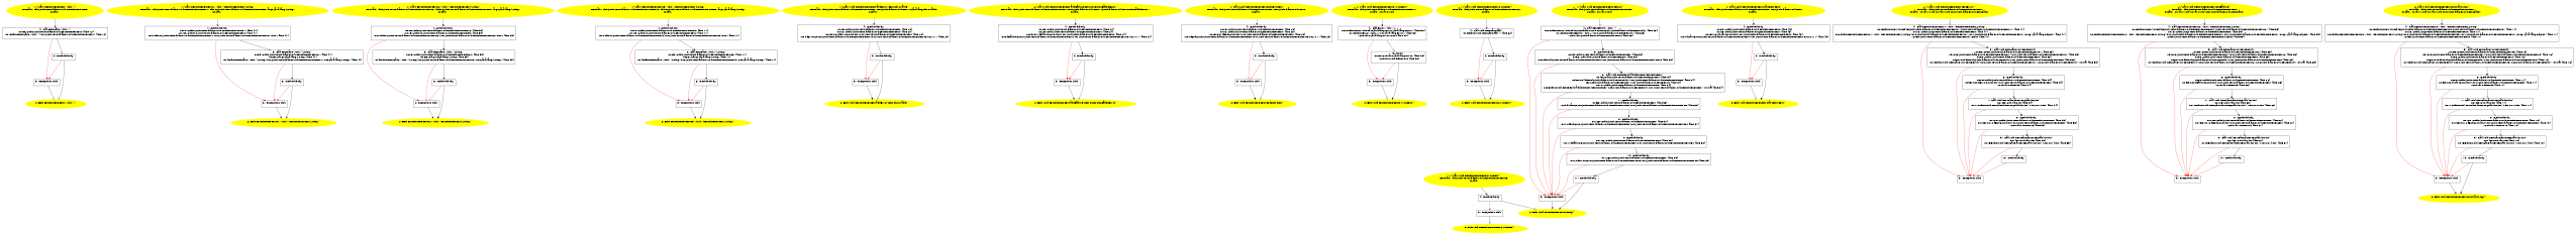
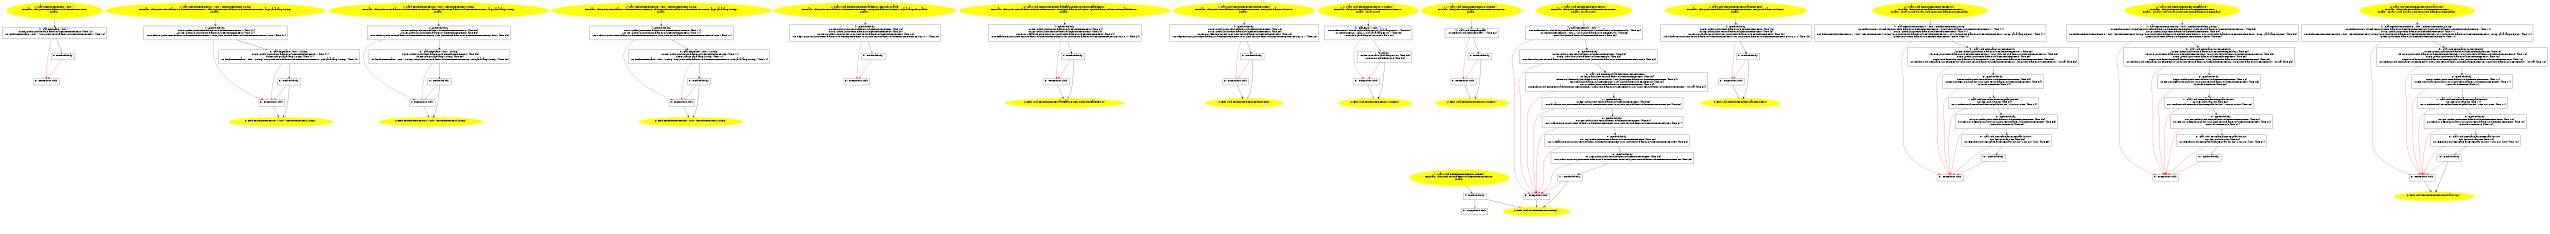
  digraph {
    node [shape=box]
    edge [arrowhead=vee]
    n1 [color=yellow label="1: Start TestListenerTest.<init>()\nFormals:  this:junit.tests.framework.TestListenerTest*\nLocals:  \n  " style=filled shape=""]
    n2 [label="4:  Call TestCase.<init>() \n   n$0=*&this:junit.tests.framework.TestListenerTest* [line 12]\n  n$1=_fun_TestCase.<init>()(n$0:junit.tests.framework.TestListenerTest*) [line 12]\n "]
    n3 [label="3:  exceptions sink \n  "]
    n4 [label="5:  method_body \n  "]
-   n5 [color=yellow label="2: Exit TestListenerTest.<init>() \n  " style=filled shape=""]
    n6 [color=yellow label="1: Start TestListenerTest$1.<init>(TestListenerTest,String)\nFormals:  this:junit.tests.framework.TestListenerTest$1* this$0:junit.tests.framework.TestListenerTest* arg0:java.lang.String*\nLocals:  \n  " style=filled shape=""]
    n7 [label="4:  method_body \n   n$0=*&this:junit.tests.framework.TestListenerTest$1* [line 47]\n  n$1=*&this$0:junit.tests.framework.TestListenerTest* [line 47]\n  *n$0.this$0:junit.tests.framework.TestListenerTest$1(root junit.tests.framework.TestListenerTest$1)=n$1 [line 47]\n "]
    n8 [label="3:  exceptions sink \n  "]
    n9 [label="5:  Call TestCase.<init>(String) \n   n$2=*&this:junit.tests.framework.TestListenerTest$1* [line 47]\n  n$3=*&arg0:java.lang.String* [line 47]\n  n$4=_fun_TestCase.<init>(String)(n$2:junit.tests.framework.TestListenerTest$1*,n$3:java.lang.String*) [line 47]\n "]
    n10 [color=yellow label="2: Exit TestListenerTest$1.<init>(TestListenerTest,String) \n  " style=filled shape=""]
    n11 [label="6:  method_body \n  "]
    n12 [color=yellow label="1: Start TestListenerTest$2.<init>(TestListenerTest,String)\nFormals:  this:junit.tests.framework.TestListenerTest$2* this$0:junit.tests.framework.TestListenerTest* arg0:java.lang.String*\nLocals:  \n  " style=filled shape=""]
    n13 [label="4:  method_body \n   n$0=*&this:junit.tests.framework.TestListenerTest$2* [line 59]\n  n$1=*&this$0:junit.tests.framework.TestListenerTest* [line 59]\n  *n$0.this$0:junit.tests.framework.TestListenerTest$2(root junit.tests.framework.TestListenerTest$2)=n$1 [line 59]\n "]
    n14 [label="3:  exceptions sink \n  "]
    n15 [label="5:  Call TestCase.<init>(String) \n   n$2=*&this:junit.tests.framework.TestListenerTest$2* [line 59]\n  n$3=*&arg0:java.lang.String* [line 59]\n  n$4=_fun_TestCase.<init>(String)(n$2:junit.tests.framework.TestListenerTest$2*,n$3:java.lang.String*) [line 59]\n "]
    n16 [color=yellow label="2: Exit TestListenerTest$2.<init>(TestListenerTest,String) \n  " style=filled shape=""]
    n17 [label="6:  method_body \n  "]
    n18 [color=yellow label="1: Start TestListenerTest$3.<init>(TestListenerTest,String)\nFormals:  this:junit.tests.framework.TestListenerTest$3* this$0:junit.tests.framework.TestListenerTest* arg0:java.lang.String*\nLocals:  \n  " style=filled shape=""]
    n19 [label="4:  method_body \n   n$0=*&this:junit.tests.framework.TestListenerTest$3* [line 71]\n  n$1=*&this$0:junit.tests.framework.TestListenerTest* [line 71]\n  *n$0.this$0:junit.tests.framework.TestListenerTest$3(root junit.tests.framework.TestListenerTest$3)=n$1 [line 71]\n "]
    n20 [label="3:  exceptions sink \n  "]
    n21 [label="5:  Call TestCase.<init>(String) \n   n$2=*&this:junit.tests.framework.TestListenerTest$3* [line 71]\n  n$3=*&arg0:java.lang.String* [line 71]\n  n$4=_fun_TestCase.<init>(String)(n$2:junit.tests.framework.TestListenerTest$3*,n$3:java.lang.String*) [line 71]\n "]
    n22 [color=yellow label="2: Exit TestListenerTest$3.<init>(TestListenerTest,String) \n  " style=filled shape=""]
    n23 [label="6:  method_body \n  "]
    n24 [color=yellow label="1: Start void TestListenerTest.addError(Test,Throwable)\nFormals:  this:junit.tests.framework.TestListenerTest* test:junit.framework.Test* e:java.lang.Throwable*\nLocals:  \n  " style=filled shape=""]
    n25 [label="4:  method_body \n   n$0=*&this:junit.tests.framework.TestListenerTest* [line 20]\n  n$1=*&this:junit.tests.framework.TestListenerTest* [line 20]\n  n$2=*n$1.fErrorCount:int(root junit.tests.framework.TestListenerTest) [line 20]\n  *n$0.fErrorCount:junit.tests.framework.TestListenerTest(root junit.tests.framework.TestListenerTest)=(n$2 + 1) [line 20]\n "]
    n26 [label="3:  exceptions sink \n  "]
    n27 [label="5:  method_body \n  "]
-   n28 [color=yellow label="2: Exit void TestListenerTest.addError(Test,Throwable) \n  " style=filled shape=""]
    n29 [color=yellow label="1: Start void TestListenerTest.addFailure(Test,AssertionFailedError)\nFormals:  this:junit.tests.framework.TestListenerTest* test:junit.framework.Test* t:junit.framework.AssertionFailedError*\nLocals:  \n  " style=filled shape=""]
    n30 [label="4:  method_body \n   n$0=*&this:junit.tests.framework.TestListenerTest* [line 24]\n  n$1=*&this:junit.tests.framework.TestListenerTest* [line 24]\n  n$2=*n$1.fFailureCount:int(root junit.tests.framework.TestListenerTest) [line 24]\n  *n$0.fFailureCount:junit.tests.framework.TestListenerTest(root junit.tests.framework.TestListenerTest)=(n$2 + 1) [line 24]\n "]
    n31 [label="3:  exceptions sink \n  "]
    n32 [label="5:  method_body \n  "]
    n33 [color=yellow label="2: Exit void TestListenerTest.addFailure(Test,AssertionFailedError) \n  " style=filled shape=""]
    n34 [color=yellow label="1: Start void TestListenerTest.endTest(Test)\nFormals:  this:junit.tests.framework.TestListenerTest* test:junit.framework.Test*\nLocals:  \n  " style=filled shape=""]
    n35 [label="4:  method_body \n   n$0=*&this:junit.tests.framework.TestListenerTest* [line 28]\n  n$1=*&this:junit.tests.framework.TestListenerTest* [line 28]\n  n$2=*n$1.fEndCount:int(root junit.tests.framework.TestListenerTest) [line 28]\n  *n$0.fEndCount:junit.tests.framework.TestListenerTest(root junit.tests.framework.TestListenerTest)=(n$2 + 1) [line 28]\n "]
    n36 [label="3:  exceptions sink \n  "]
    n37 [label="5:  method_body \n  "]
    n38 [color=yellow label="2: Exit void TestListenerTest.endTest(Test) \n  " style=filled shape=""]
    n39 [color=yellow label="1: Start void TestListenerTest$1.runTest()\nFormals:  this:junit.tests.framework.TestListenerTest$1*\nLocals:  $irvar0:void \n  " style=filled shape=""]
    n40 [label="4:  Call Error.<init>() \n   n$0=_fun___new(sizeof(t=java.lang.Error):java.lang.Error*) [line 50]\n  n$1=_fun_Error.<init>()(n$0:java.lang.Error*) [line 50]\n  *&$irvar0:java.lang.Error*=n$0 [line 50]\n "]
    n41 [label="3:  exceptions sink \n  "]
    n42 [label="5:  throw \n   n$2=*&$irvar0:java.lang.Error* [line 50]\n  *&return:void=EXN n$2 [line 50]\n "]
    n43 [color=yellow label="2: Exit void TestListenerTest$1.runTest() \n  " style=filled shape=""]
    n44 [color=yellow label="1: Start void TestListenerTest$2.runTest()\nFormals:  this:junit.tests.framework.TestListenerTest$2*\nLocals:  \n  " style=filled shape=""]
    n45 [label="4:  Call void TestCase.fail() \n   n$0=_fun_void TestCase.fail()() [line 62]\n "]
    n46 [label="3:  exceptions sink \n  "]
    n47 [label="5:  method_body \n  "]
    n48 [color=yellow label="2: Exit void TestListenerTest$2.runTest() \n  " style=filled shape=""]
    n49 [color=yellow label="1: Start void TestListenerTest$3.runTest()\nFormals:  this:junit.tests.framework.TestListenerTest$3*\nLocals:  \n  " style=filled shape=""]
    n50 [label="4:  method_body \n  "]
    n51 [label="3:  exceptions sink \n  "]
    n52 [color=yellow label="2: Exit void TestListenerTest.setUp() \n  " style=filled shape=""]
-   n53 [color=yellow label="2: Exit void TestListenerTest$3.runTest() \n  " style=filled shape=""]
    n54 [color=yellow label="1: Start void TestListenerTest.setUp()\nFormals:  this:junit.tests.framework.TestListenerTest*\nLocals:  $irvar0:void \n  " style=filled shape=""]
    n55 [label="4:  Call TestResult.<init>() \n   n$0=_fun___new(sizeof(t=junit.framework.TestResult):junit.framework.TestResult*) [line 33]\n  n$1=_fun_TestResult.<init>()(n$0:junit.framework.TestResult*) [line 33]\n  *&$irvar0:junit.framework.TestResult*=n$0 [line 33]\n "]
    n56 [label="3:  exceptions sink \n  "]
    n57 [label="5:  method_body \n   n$2=*&this:junit.tests.framework.TestListenerTest* [line 33]\n  n$3=*&$irvar0:junit.framework.TestResult* [line 33]\n  *n$2.fResult:junit.tests.framework.TestListenerTest(root junit.tests.framework.TestListenerTest)=n$3 [line 33]\n "]
    n58 [label="6:  Call void TestResult.addListener(TestListener) \n   n$4=*&this:junit.tests.framework.TestListenerTest* [line 34]\n  n$5=*n$4.fResult:junit.framework.TestResult*(root junit.tests.framework.TestListenerTest) [line 34]\n  _=*n$5:junit.framework.TestResult*(root junit.framework.TestResult) [line 34]\n  n$7=*&this:junit.tests.framework.TestListenerTest* [line 34]\n  n$8=_fun_void TestResult.addListener(TestListener)(n$5:junit.framework.TestResult*,n$7:junit.tests.framework.TestListenerTest*) virtual [line 34]\n "]
    n59 [label="7:  method_body \n   n$9=*&this:junit.tests.framework.TestListenerTest* [line 36]\n  *n$9.fStartCount:junit.tests.framework.TestListenerTest(root junit.tests.framework.TestListenerTest)=0 [line 36]\n "]
    n60 [label="8:  method_body \n   n$10=*&this:junit.tests.framework.TestListenerTest* [line 37]\n  *n$10.fEndCount:junit.tests.framework.TestListenerTest(root junit.tests.framework.TestListenerTest)=0 [line 37]\n "]
    n61 [label="9:  method_body \n   n$11=*&this:junit.tests.framework.TestListenerTest* [line 38]\n  *n$11.fFailureCount:junit.tests.framework.TestListenerTest(root junit.tests.framework.TestListenerTest)=0 [line 38]\n "]
    n62 [label="10:  method_body \n   n$12=*&this:junit.tests.framework.TestListenerTest* [line 39]\n  *n$12.fErrorCount:junit.tests.framework.TestListenerTest(root junit.tests.framework.TestListenerTest)=0 [line 39]\n "]
    n63 [label="11:  method_body \n  "]
    n64 [color=yellow label="1: Start void TestListenerTest.startTest(Test)\nFormals:  this:junit.tests.framework.TestListenerTest* test:junit.framework.Test*\nLocals:  \n  " style=filled shape=""]
    n65 [label="4:  method_body \n   n$0=*&this:junit.tests.framework.TestListenerTest* [line 43]\n  n$1=*&this:junit.tests.framework.TestListenerTest* [line 43]\n  n$2=*n$1.fStartCount:int(root junit.tests.framework.TestListenerTest) [line 43]\n  *n$0.fStartCount:junit.tests.framework.TestListenerTest(root junit.tests.framework.TestListenerTest)=(n$2 + 1) [line 43]\n "]
    n66 [label="3:  exceptions sink \n  "]
    n67 [label="5:  method_body \n  "]
    n68 [color=yellow label="2: Exit void TestListenerTest.startTest(Test) \n  " style=filled shape=""]
    n69 [color=yellow label="1: Start void TestListenerTest.testError()\nFormals:  this:junit.tests.framework.TestListenerTest*\nLocals:  $irvar1:void $irvar0:void test:junit.framework.TestCase* \n  " style=filled shape=""]
    n70 [label="4:  Call TestListenerTest$1.<init>(TestListenerTest,String) \n   n$0=_fun___new(sizeof(t=junit.tests.framework.TestListenerTest$1):junit.tests.framework.TestListenerTest$1*) [line 47]\n  n$1=*&this:junit.tests.framework.TestListenerTest* [line 47]\n  n$2=_fun_TestListenerTest$1.<init>(TestListenerTest,String)(n$0:junit.tests.framework.TestListenerTest$1*,n$1:junit.tests.framework.TestListenerTest*,\"noop\":java.lang.Object*) [line 47]\n  *&test:junit.tests.framework.TestListenerTest$1*=n$0 [line 47]\n "]
    n71 [label="3:  exceptions sink \n  "]
    n72 [label="5:  Call void TestCase.run(TestResult) \n   n$3=*&test:junit.tests.framework.TestListenerTest$1* [line 53]\n  _=*n$3:junit.tests.framework.TestListenerTest$1*(root junit.tests.framework.TestListenerTest$1) [line 53]\n  n$5=*&this:junit.tests.framework.TestListenerTest* [line 53]\n  n$6=*n$5.fResult:junit.framework.TestResult*(root junit.tests.framework.TestListenerTest) [line 53]\n  n$7=_fun_void TestCase.run(TestResult)(n$3:junit.tests.framework.TestListenerTest$1*,n$6:junit.framework.TestResult*) virtual [line 53]\n "]
    n73 [label="6:  method_body \n   n$8=*&this:junit.tests.framework.TestListenerTest* [line 54]\n  n$9=*n$8.fErrorCount:int(root junit.tests.framework.TestListenerTest) [line 54]\n  *&$irvar0:int=n$9 [line 54]\n "]
    n74 [label="7:  Call void TestCase.assertEquals(int,int) \n   n$10=*&$irvar0:int [line 54]\n  n$11=_fun_void TestCase.assertEquals(int,int)(1:int,n$10:int) [line 54]\n "]
    n75 [label="8:  method_body \n   n$12=*&this:junit.tests.framework.TestListenerTest* [line 55]\n  n$13=*n$12.fEndCount:int(root junit.tests.framework.TestListenerTest) [line 55]\n  *&$irvar1:int=n$13 [line 55]\n "]
    n76 [label="9:  Call void TestCase.assertEquals(int,int) \n   n$14=*&$irvar1:int [line 55]\n  n$15=_fun_void TestCase.assertEquals(int,int)(1:int,n$14:int) [line 55]\n "]
    n77 [label="10:  method_body \n  "]
    n78 [color=yellow label="1: Start void TestListenerTest.testFailure()\nFormals:  this:junit.tests.framework.TestListenerTest*\nLocals:  $irvar1:void $irvar0:void test:junit.framework.TestCase* \n  " style=filled shape=""]
    n79 [label="4:  Call TestListenerTest$2.<init>(TestListenerTest,String) \n   n$0=_fun___new(sizeof(t=junit.tests.framework.TestListenerTest$2):junit.tests.framework.TestListenerTest$2*) [line 59]\n  n$1=*&this:junit.tests.framework.TestListenerTest* [line 59]\n  n$2=_fun_TestListenerTest$2.<init>(TestListenerTest,String)(n$0:junit.tests.framework.TestListenerTest$2*,n$1:junit.tests.framework.TestListenerTest*,\"noop\":java.lang.Object*) [line 59]\n  *&test:junit.tests.framework.TestListenerTest$2*=n$0 [line 59]\n "]
    n80 [label="3:  exceptions sink \n  "]
    n81 [label="5:  Call void TestCase.run(TestResult) \n   n$3=*&test:junit.tests.framework.TestListenerTest$2* [line 65]\n  _=*n$3:junit.tests.framework.TestListenerTest$2*(root junit.tests.framework.TestListenerTest$2) [line 65]\n  n$5=*&this:junit.tests.framework.TestListenerTest* [line 65]\n  n$6=*n$5.fResult:junit.framework.TestResult*(root junit.tests.framework.TestListenerTest) [line 65]\n  n$7=_fun_void TestCase.run(TestResult)(n$3:junit.tests.framework.TestListenerTest$2*,n$6:junit.framework.TestResult*) virtual [line 65]\n "]
    n82 [label="6:  method_body \n   n$8=*&this:junit.tests.framework.TestListenerTest* [line 66]\n  n$9=*n$8.fFailureCount:int(root junit.tests.framework.TestListenerTest) [line 66]\n  *&$irvar0:int=n$9 [line 66]\n "]
    n83 [label="7:  Call void TestCase.assertEquals(int,int) \n   n$10=*&$irvar0:int [line 66]\n  n$11=_fun_void TestCase.assertEquals(int,int)(1:int,n$10:int) [line 66]\n "]
    n84 [label="8:  method_body \n   n$12=*&this:junit.tests.framework.TestListenerTest* [line 67]\n  n$13=*n$12.fEndCount:int(root junit.tests.framework.TestListenerTest) [line 67]\n  *&$irvar1:int=n$13 [line 67]\n "]
    n85 [label="9:  Call void TestCase.assertEquals(int,int) \n   n$14=*&$irvar1:int [line 67]\n  n$15=_fun_void TestCase.assertEquals(int,int)(1:int,n$14:int) [line 67]\n "]
    n86 [label="10:  method_body \n  "]
    n87 [color=yellow label="1: Start void TestListenerTest.testStartStop()\nFormals:  this:junit.tests.framework.TestListenerTest*\nLocals:  $irvar1:void $irvar0:void test:junit.framework.TestCase* \n  " style=filled shape=""]
    n88 [label="4:  Call TestListenerTest$3.<init>(TestListenerTest,String) \n   n$0=_fun___new(sizeof(t=junit.tests.framework.TestListenerTest$3):junit.tests.framework.TestListenerTest$3*) [line 71]\n  n$1=*&this:junit.tests.framework.TestListenerTest* [line 71]\n  n$2=_fun_TestListenerTest$3.<init>(TestListenerTest,String)(n$0:junit.tests.framework.TestListenerTest$3*,n$1:junit.tests.framework.TestListenerTest*,\"noop\":java.lang.Object*) [line 71]\n  *&test:junit.tests.framework.TestListenerTest$3*=n$0 [line 71]\n "]
    n89 [label="3:  exceptions sink \n  "]
    n90 [label="5:  Call void TestCase.run(TestResult) \n   n$3=*&test:junit.tests.framework.TestListenerTest$3* [line 76]\n  _=*n$3:junit.tests.framework.TestListenerTest$3*(root junit.tests.framework.TestListenerTest$3) [line 76]\n  n$5=*&this:junit.tests.framework.TestListenerTest* [line 76]\n  n$6=*n$5.fResult:junit.framework.TestResult*(root junit.tests.framework.TestListenerTest) [line 76]\n  n$7=_fun_void TestCase.run(TestResult)(n$3:junit.tests.framework.TestListenerTest$3*,n$6:junit.framework.TestResult*) virtual [line 76]\n "]
    n91 [color=yellow label="2: Exit void TestListenerTest.testStartStop() \n  " style=filled shape=""]
    n92 [label="6:  method_body \n   n$8=*&this:junit.tests.framework.TestListenerTest* [line 77]\n  n$9=*n$8.fStartCount:int(root junit.tests.framework.TestListenerTest) [line 77]\n  *&$irvar0:int=n$9 [line 77]\n "]
    n93 [label="7:  Call void TestCase.assertEquals(int,int) \n   n$10=*&$irvar0:int [line 77]\n  n$11=_fun_void TestCase.assertEquals(int,int)(1:int,n$10:int) [line 77]\n "]
    n94 [label="8:  method_body \n   n$12=*&this:junit.tests.framework.TestListenerTest* [line 78]\n  n$13=*n$12.fEndCount:int(root junit.tests.framework.TestListenerTest) [line 78]\n  *&$irvar1:int=n$13 [line 78]\n "]
    n95 [label="9:  Call void TestCase.assertEquals(int,int) \n   n$14=*&$irvar1:int [line 78]\n  n$15=_fun_void TestCase.assertEquals(int,int)(1:int,n$14:int) [line 78]\n "]
    n96 [label="10:  method_body \n  "]
    n1 -> n2
    n2 -> n3 [arrowhead=diamond color=red]
    n2 -> n4 [arrowhead=onormal]
-   n3 -> n5 [arrowhead=onormal]
    n4 -> n3 [arrowhead=diamond color=red]
-   n4 -> n5 [arrowhead=onormal]
    n6 -> n7
    n7 -> n8 [arrowhead=diamond color=red]
    n7 -> n9 [arrowhead=onormal]
    n8 -> n10
    n9 -> n8 [color=red]
    n9 -> n11
    n11 -> n8 [color=red]
    n11 -> n10
    n12 -> n13 [arrowhead=diamond]
    n13 -> n14 [arrowhead=diamond color=red]
    n13 -> n15 [arrowhead=diamond]
    n14 -> n16
    n15 -> n14 [arrowhead=onormal color=red]
    n15 -> n17
    n17 -> n14 [arrowhead=onormal color=red]
    n17 -> n16 [arrowhead=diamond]
    n18 -> n19
    n19 -> n20 [color=red]
    n19 -> n21
    n20 -> n22
    n21 -> n20 [arrowhead=diamond color=red]
    n21 -> n23
    n23 -> n20 [arrowhead=onormal color=red]
    n23 -> n22
    n24 -> n25
    n25 -> n26 [color=red]
    n25 -> n27 [arrowhead=onormal]
-   n26 -> n28 [arrowhead=diamond]
    n27 -> n26 [color=red]
-   n27 -> n28 [arrowhead=onormal]
    n29 -> n30 [arrowhead=diamond]
    n30 -> n31 [arrowhead=diamond color=red]
    n30 -> n32 [arrowhead=diamond]
    n31 -> n33
    n32 -> n31 [arrowhead=diamond color=red]
    n32 -> n33 [arrowhead=onormal]
    n34 -> n35
    n35 -> n36 [arrowhead=onormal color=red]
    n35 -> n37 [arrowhead=diamond]
    n36 -> n38 [arrowhead=diamond]
    n37 -> n36 [arrowhead=onormal color=red]
    n37 -> n38 [arrowhead=onormal]
    n39 -> n40 [arrowhead=diamond]
    n40 -> n41 [color=red]
    n40 -> n42 [arrowhead=onormal]
    n41 -> n43 [arrowhead=onormal]
    n42 -> n41 [arrowhead=diamond color=red]
    n42 -> n43 [arrowhead=diamond]
    n44 -> n45
    n45 -> n46 [arrowhead=diamond color=red]
    n45 -> n47
    n46 -> n48 [arrowhead=onormal]
    n47 -> n46 [arrowhead=onormal color=red]
    n47 -> n48
    n49 -> n50
    n50 -> n51 [color=red]
    n50 -> n52 [arrowhead=onormal]
-   n51 -> n53 [arrowhead=onormal]
    n54 -> n55 [arrowhead=onormal]
    n55 -> n56 [color=red]
    n55 -> n57 [arrowhead=diamond]
    n56 -> n52
    n57 -> n56 [arrowhead=onormal color=red]
    n57 -> n58 [arrowhead=diamond]
    n58 -> n56 [color=red]
    n58 -> n59 [arrowhead=diamond]
    n59 -> n56 [arrowhead=diamond color=red]
    n59 -> n60 [arrowhead=diamond]
    n60 -> n56 [arrowhead=diamond color=red]
    n60 -> n61 [arrowhead=diamond]
    n61 -> n56 [color=red]
    n61 -> n62 [arrowhead=onormal]
    n62 -> n56 [arrowhead=diamond color=red]
    n62 -> n63
    n63 -> n52
    n63 -> n56 [arrowhead=onormal color=red]
    n64 -> n65 [arrowhead=diamond]
    n65 -> n66 [color=red]
    n65 -> n67 [arrowhead=diamond]
    n66 -> n68 [arrowhead=onormal]
    n67 -> n66 [arrowhead=diamond color=red]
    n67 -> n68 [arrowhead=diamond]
    n69 -> n70 [arrowhead=onormal]
    n70 -> n71 [color=red]
    n70 -> n72
    n72 -> n71 [arrowhead=onormal color=red]
    n72 -> n73 [arrowhead=diamond]
    n73 -> n71 [arrowhead=onormal color=red]
    n73 -> n74
    n74 -> n71 [arrowhead=diamond color=red]
    n74 -> n75 [arrowhead=diamond]
    n75 -> n71 [arrowhead=onormal color=red]
    n75 -> n76
    n76 -> n71 [color=red]
    n76 -> n77
    n77 -> n71 [color=red]
    n78 -> n79
    n79 -> n80 [color=red]
    n79 -> n81 [arrowhead=diamond]
    n81 -> n80 [color=red]
    n81 -> n82
    n82 -> n80 [color=red]
    n82 -> n83 [arrowhead=diamond]
    n83 -> n80 [color=red]
    n83 -> n84
    n84 -> n80 [arrowhead=diamond color=red]
    n84 -> n85 [arrowhead=onormal]
    n85 -> n80 [arrowhead=diamond color=red]
    n85 -> n86 [arrowhead=onormal]
    n86 -> n80 [arrowhead=onormal color=red]
    n87 -> n88
    n88 -> n89 [arrowhead=onormal color=red]
    n88 -> n90
    n89 -> n91
    n90 -> n89 [arrowhead=diamond color=red]
    n90 -> n92 [arrowhead=diamond]
    n92 -> n89 [arrowhead=onormal color=red]
    n92 -> n93 [arrowhead=onormal]
    n93 -> n89 [arrowhead=onormal color=red]
    n93 -> n94 [arrowhead=onormal]
    n94 -> n89 [arrowhead=diamond color=red]
    n94 -> n95 [arrowhead=onormal]
    n95 -> n89 [arrowhead=diamond color=red]
    n95 -> n96 [arrowhead=onormal]
    n96 -> n89 [color=red]
    n96 -> n91 [arrowhead=diamond]
  }
